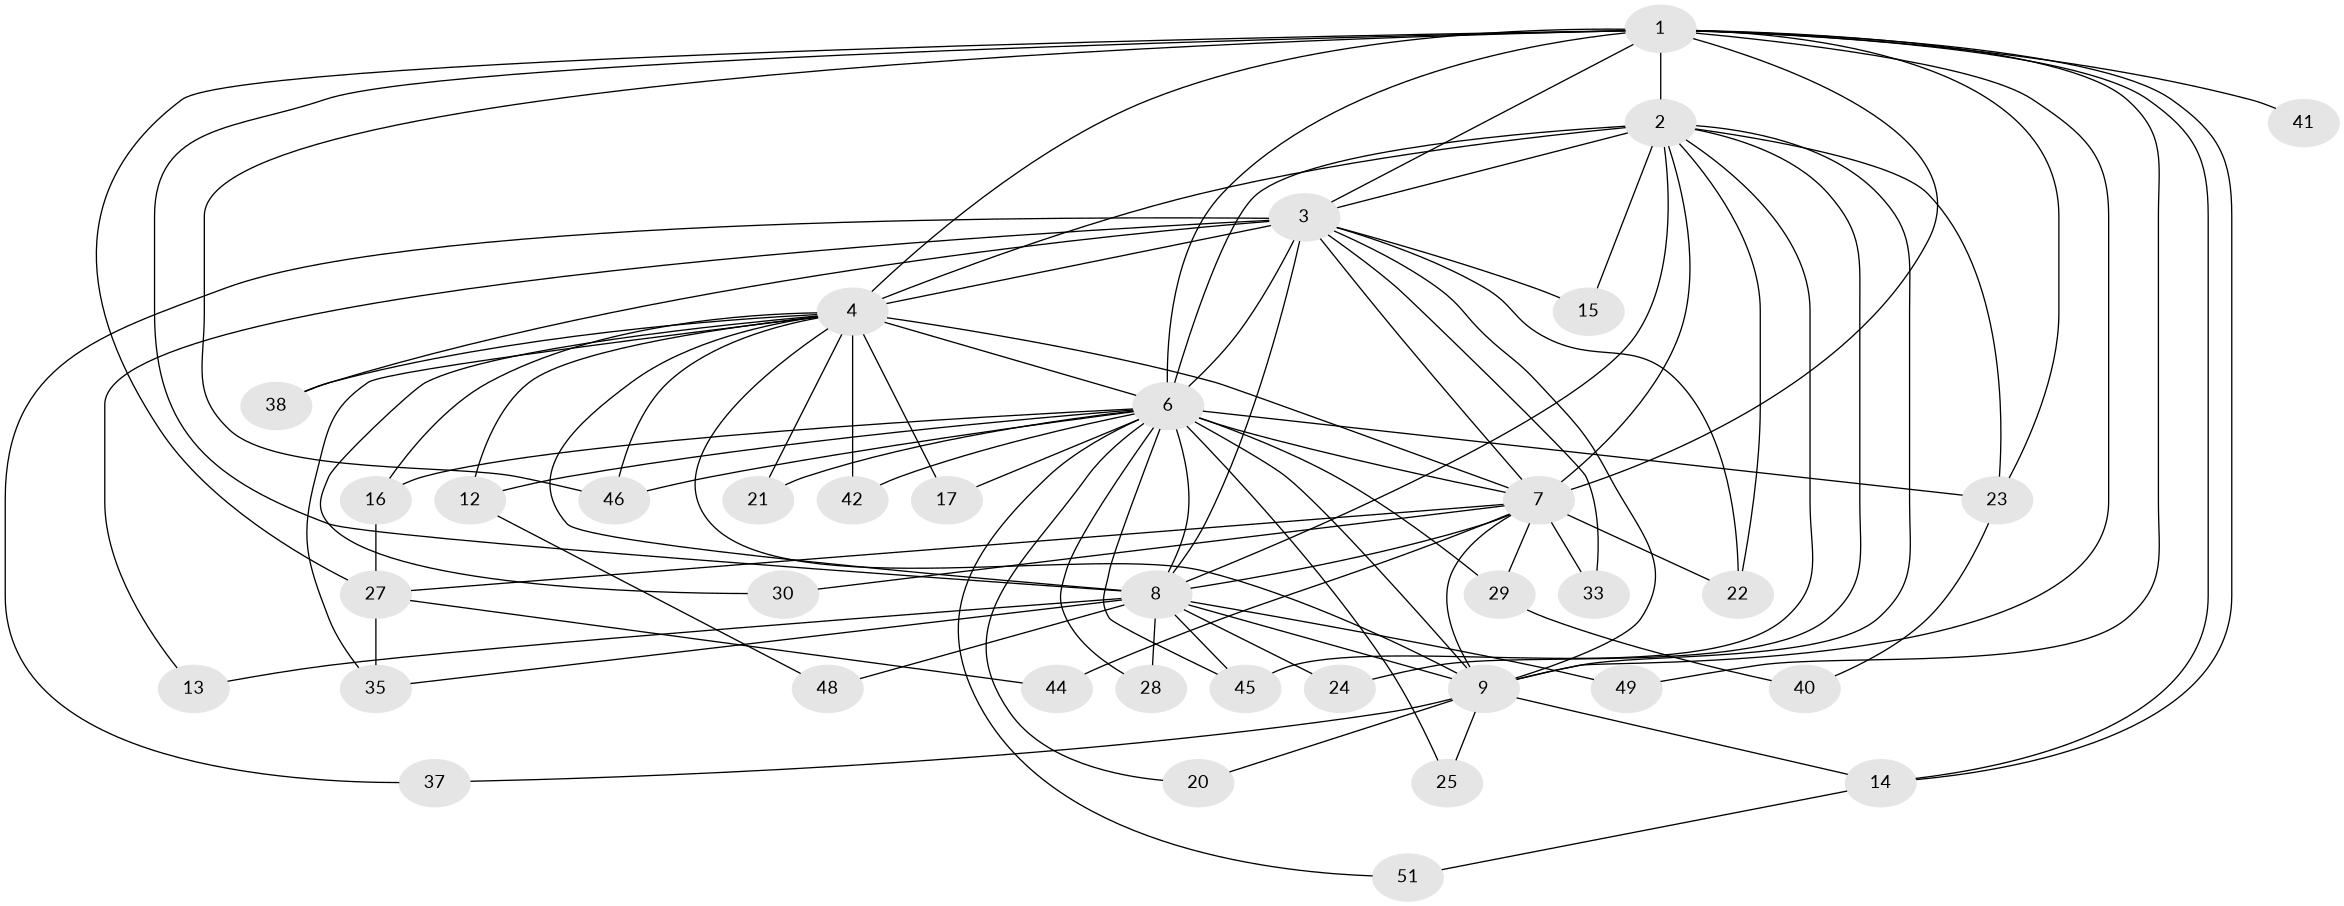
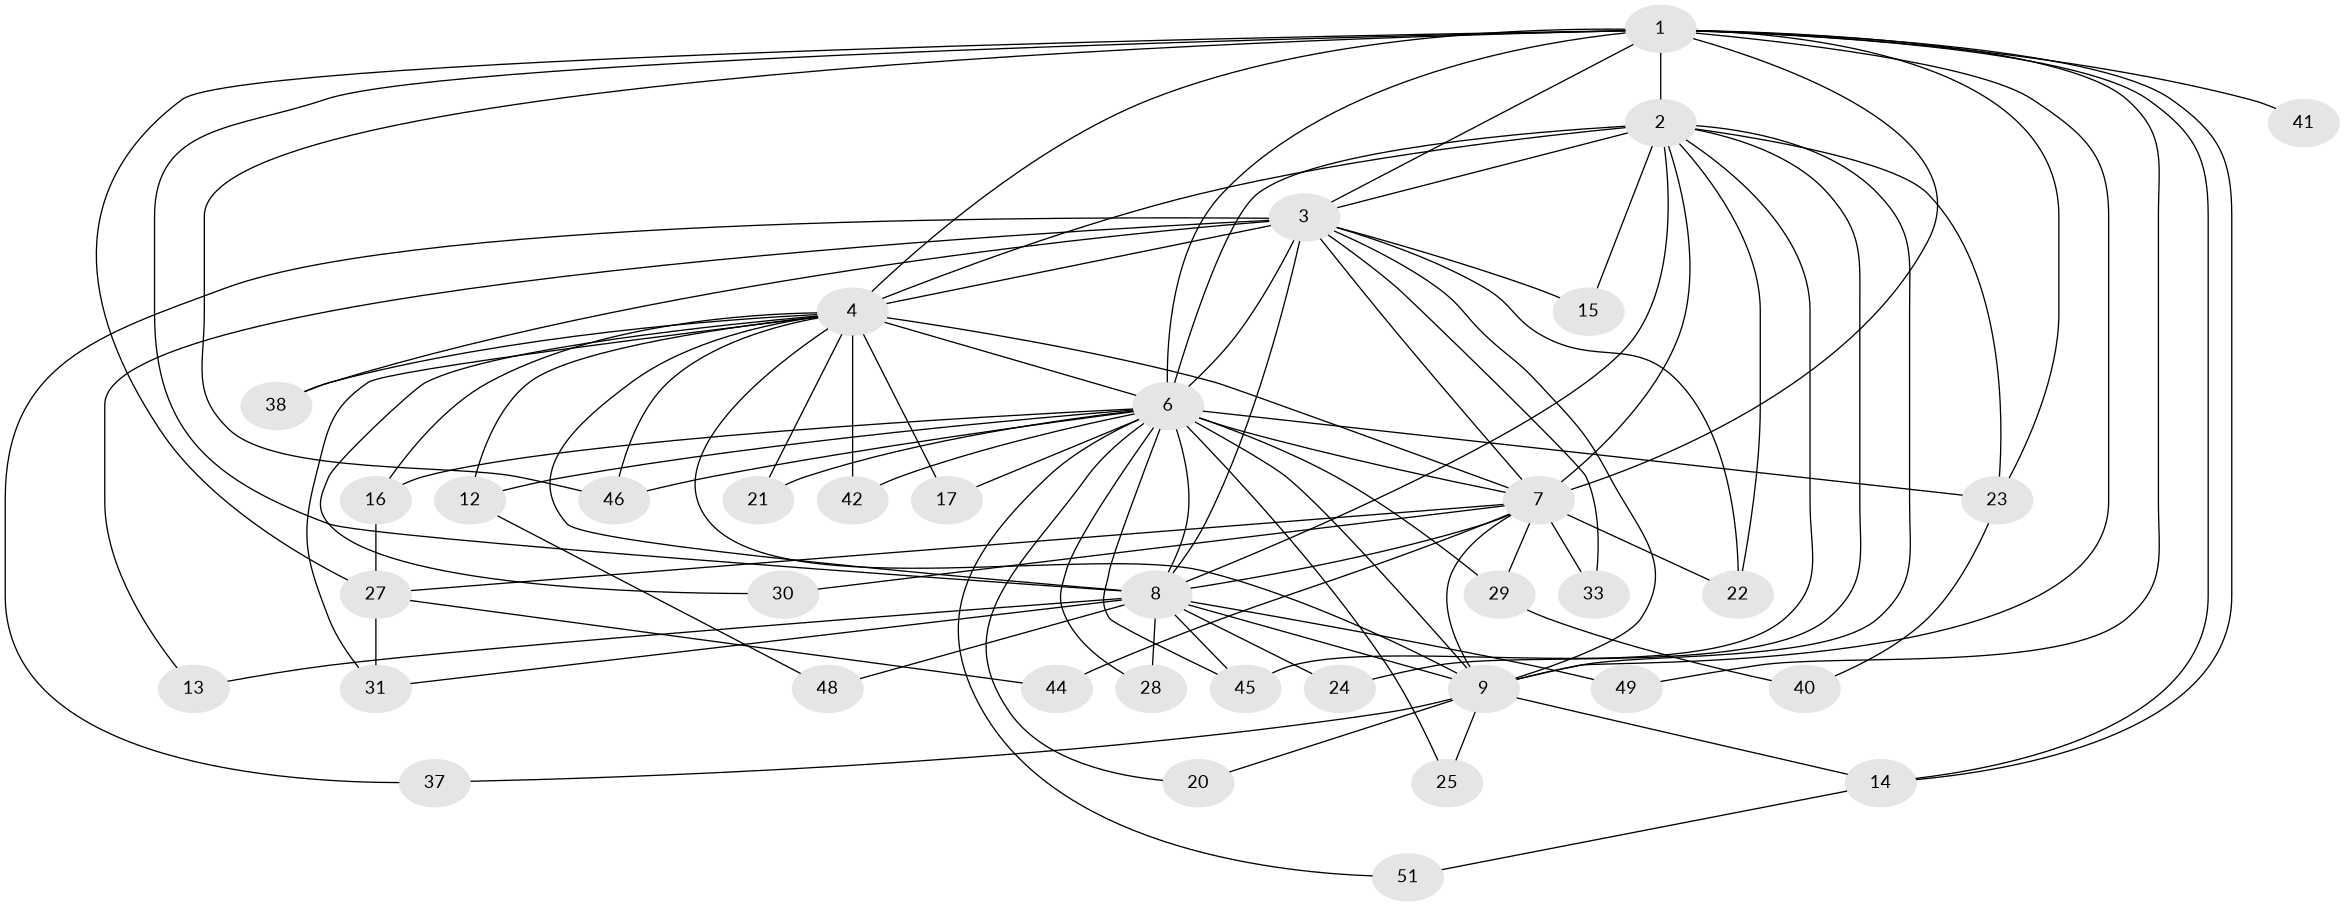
  graph {
    fontname=Lato
    node [color=gray90 fontname=Lato style=filled]
    edge [fontname=Lato]
    1 [super="+11"]
    2 [super="+32"]
    3 [super="+19"]
    4 [super="+5"]
    6 [super="+10"]
    7 [super="+18"]
    8 [super="+26"]
    9 [super="+35"]
    14 [super="+52"]
    23 [super="+34"]
    27 [super="+36"]
    41
    46
    49
    15
    22 [super="+39"]
    24
    45
    13
    33
    37
    38
    12
    16 [super="+53"]
    17
    21
    30
-   31 [super="+50" label=35]
+   31 [super="+50"]
    42 [super="+43"]
    20
    25
    28
    29
    51
    44
    48
    40 [super="+47"]
    1 -- 2 [weight=2]
    1 -- 3
    1 -- 4 [weight=2]
    1 -- 6 [weight=2]
    1 -- 7
    1 -- 8
    1 -- 9 [weight=2]
    1 -- 14
    1 -- 14
    1 -- 23
    1 -- 27
    1 -- 41
    1 -- 46
    1 -- 49
    2 -- 3
    2 -- 4 [weight=2]
    2 -- 6 [weight=2]
    2 -- 7
    2 -- 8
    2 -- 9
    2 -- 23
    2 -- 15
    2 -- 22
    2 -- 24
    2 -- 45
    3 -- 4 [weight=2]
    3 -- 6 [weight=3]
    3 -- 7
    3 -- 8
    3 -- 9
    3 -- 15
    3 -- 22
    3 -- 13
    3 -- 33
    3 -- 37
    3 -- 38
    4 -- 6 [weight=4]
    4 -- 7 [weight=2]
    4 -- 8 [weight=3]
    4 -- 9 [weight=3]
    4 -- 46
    4 -- 38
    4 -- 12
    4 -- 16
    4 -- 17
    4 -- 21
    4 -- 30
    4 -- 31
    4 -- 42
    6 -- 7 [weight=3]
    6 -- 8 [weight=2]
    6 -- 9 [weight=2]
    6 -- 23
    6 -- 46
    6 -- 45
    6 -- 12
    6 -- 16
    6 -- 17
    6 -- 21
    6 -- 42 [weight=2]
    6 -- 20
    6 -- 25
    6 -- 28
    6 -- 29
    6 -- 51
    7 -- 8
    7 -- 9
    7 -- 27
    7 -- 22
    7 -- 33
    7 -- 30
    7 -- 29
    7 -- 44
    8 -- 9
    8 -- 49
    8 -- 24
    8 -- 45
    8 -- 13
    8 -- 31
    8 -- 28
    8 -- 48
    9 -- 14
    9 -- 37
    9 -- 20
    9 -- 25
    14 -- 51
    23 -- 40
    27 -- 31
    27 -- 44
    12 -- 48
    16 -- 27 [weight=2]
    29 -- 40
  }
